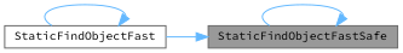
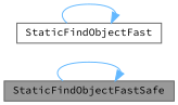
  digraph {
    rankdir=RL
    fontname="Source Code Pro"
    node [fontname="Source Code Pro" fontsize=10 shape=box style=filled]
    edge [color=steelblue1 dir=back fontname="Source Code Pro" fontsize=10 labelfontname=Helvetica labelfontsize=10 style=solid]
    n1 [color=gray40 fillcolor=grey60 fontcolor=black height=0.2 label=StaticFindObjectFastSafe width=0.4]
    n2 [color=grey40 fillcolor=white height=0.2 label=StaticFindObjectFast width=0.4]
    n1 -> n1
-   n1 -> n2
    n2 -> n2
  }
